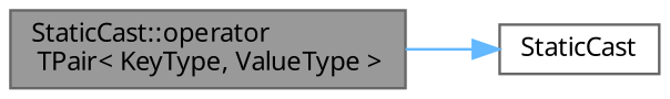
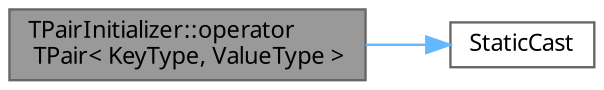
  digraph {
    rankdir=LR
    fontname="Noto Sans"
    node [fontname="Noto Sans" fontsize=10 shape=box style=filled]
-   n1 [color=gray40 fillcolor=grey60 fontcolor=black height=0.2 label="StaticCast::operator\l TPair\< KeyType, ValueType \>" width=0.4]
+   n1 [color=gray40 fillcolor=grey60 fontcolor=black height=0.2 label="TPairInitializer::operator\l TPair\< KeyType, ValueType \>" width=0.4]
    n2 [color=grey40 fillcolor=white height=0.2 label=StaticCast width=0.4]
    n1 -> n2 [color=steelblue1 fontname="Noto Sans" fontsize=10 labelfontname=Helvetica labelfontsize=10 style=solid]
  }
